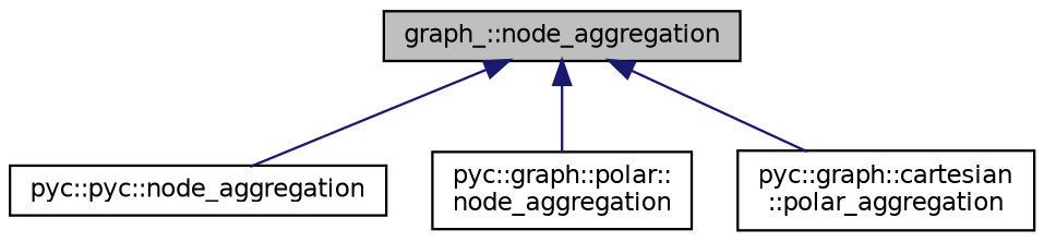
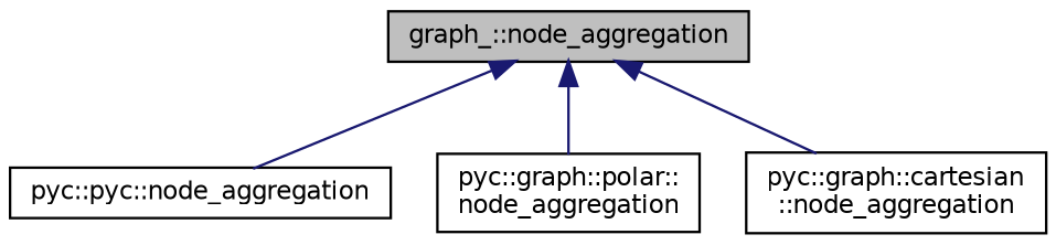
  digraph {
    fontname="DejaVu Sans"
    rankdir=TB
    node [color=black fillcolor=white fontname="DejaVu Sans" fontsize=10 shape=record style=filled]
    edge [color=midnightblue dir=back fontname="DejaVu Sans" fontsize=10 labelfontname=Helvetica labelfontsize=10 style=solid]
    n1 [fillcolor=grey75 fontcolor=black height=0.2 label="graph_::node_aggregation" width=0.4]
    n2 [height=0.2 label="pyc::pyc::node_aggregation" width=0.4]
    n3 [height=0.2 label="pyc::graph::polar::\lnode_aggregation" width=0.4]
-   n4 [height=0.2 label="pyc::graph::cartesian\l::polar_aggregation" width=0.4]
+   n4 [height=0.2 label="pyc::graph::cartesian\l::node_aggregation" width=0.4]
    n1 -> n2
    n1 -> n3
    n1 -> n4
  }
